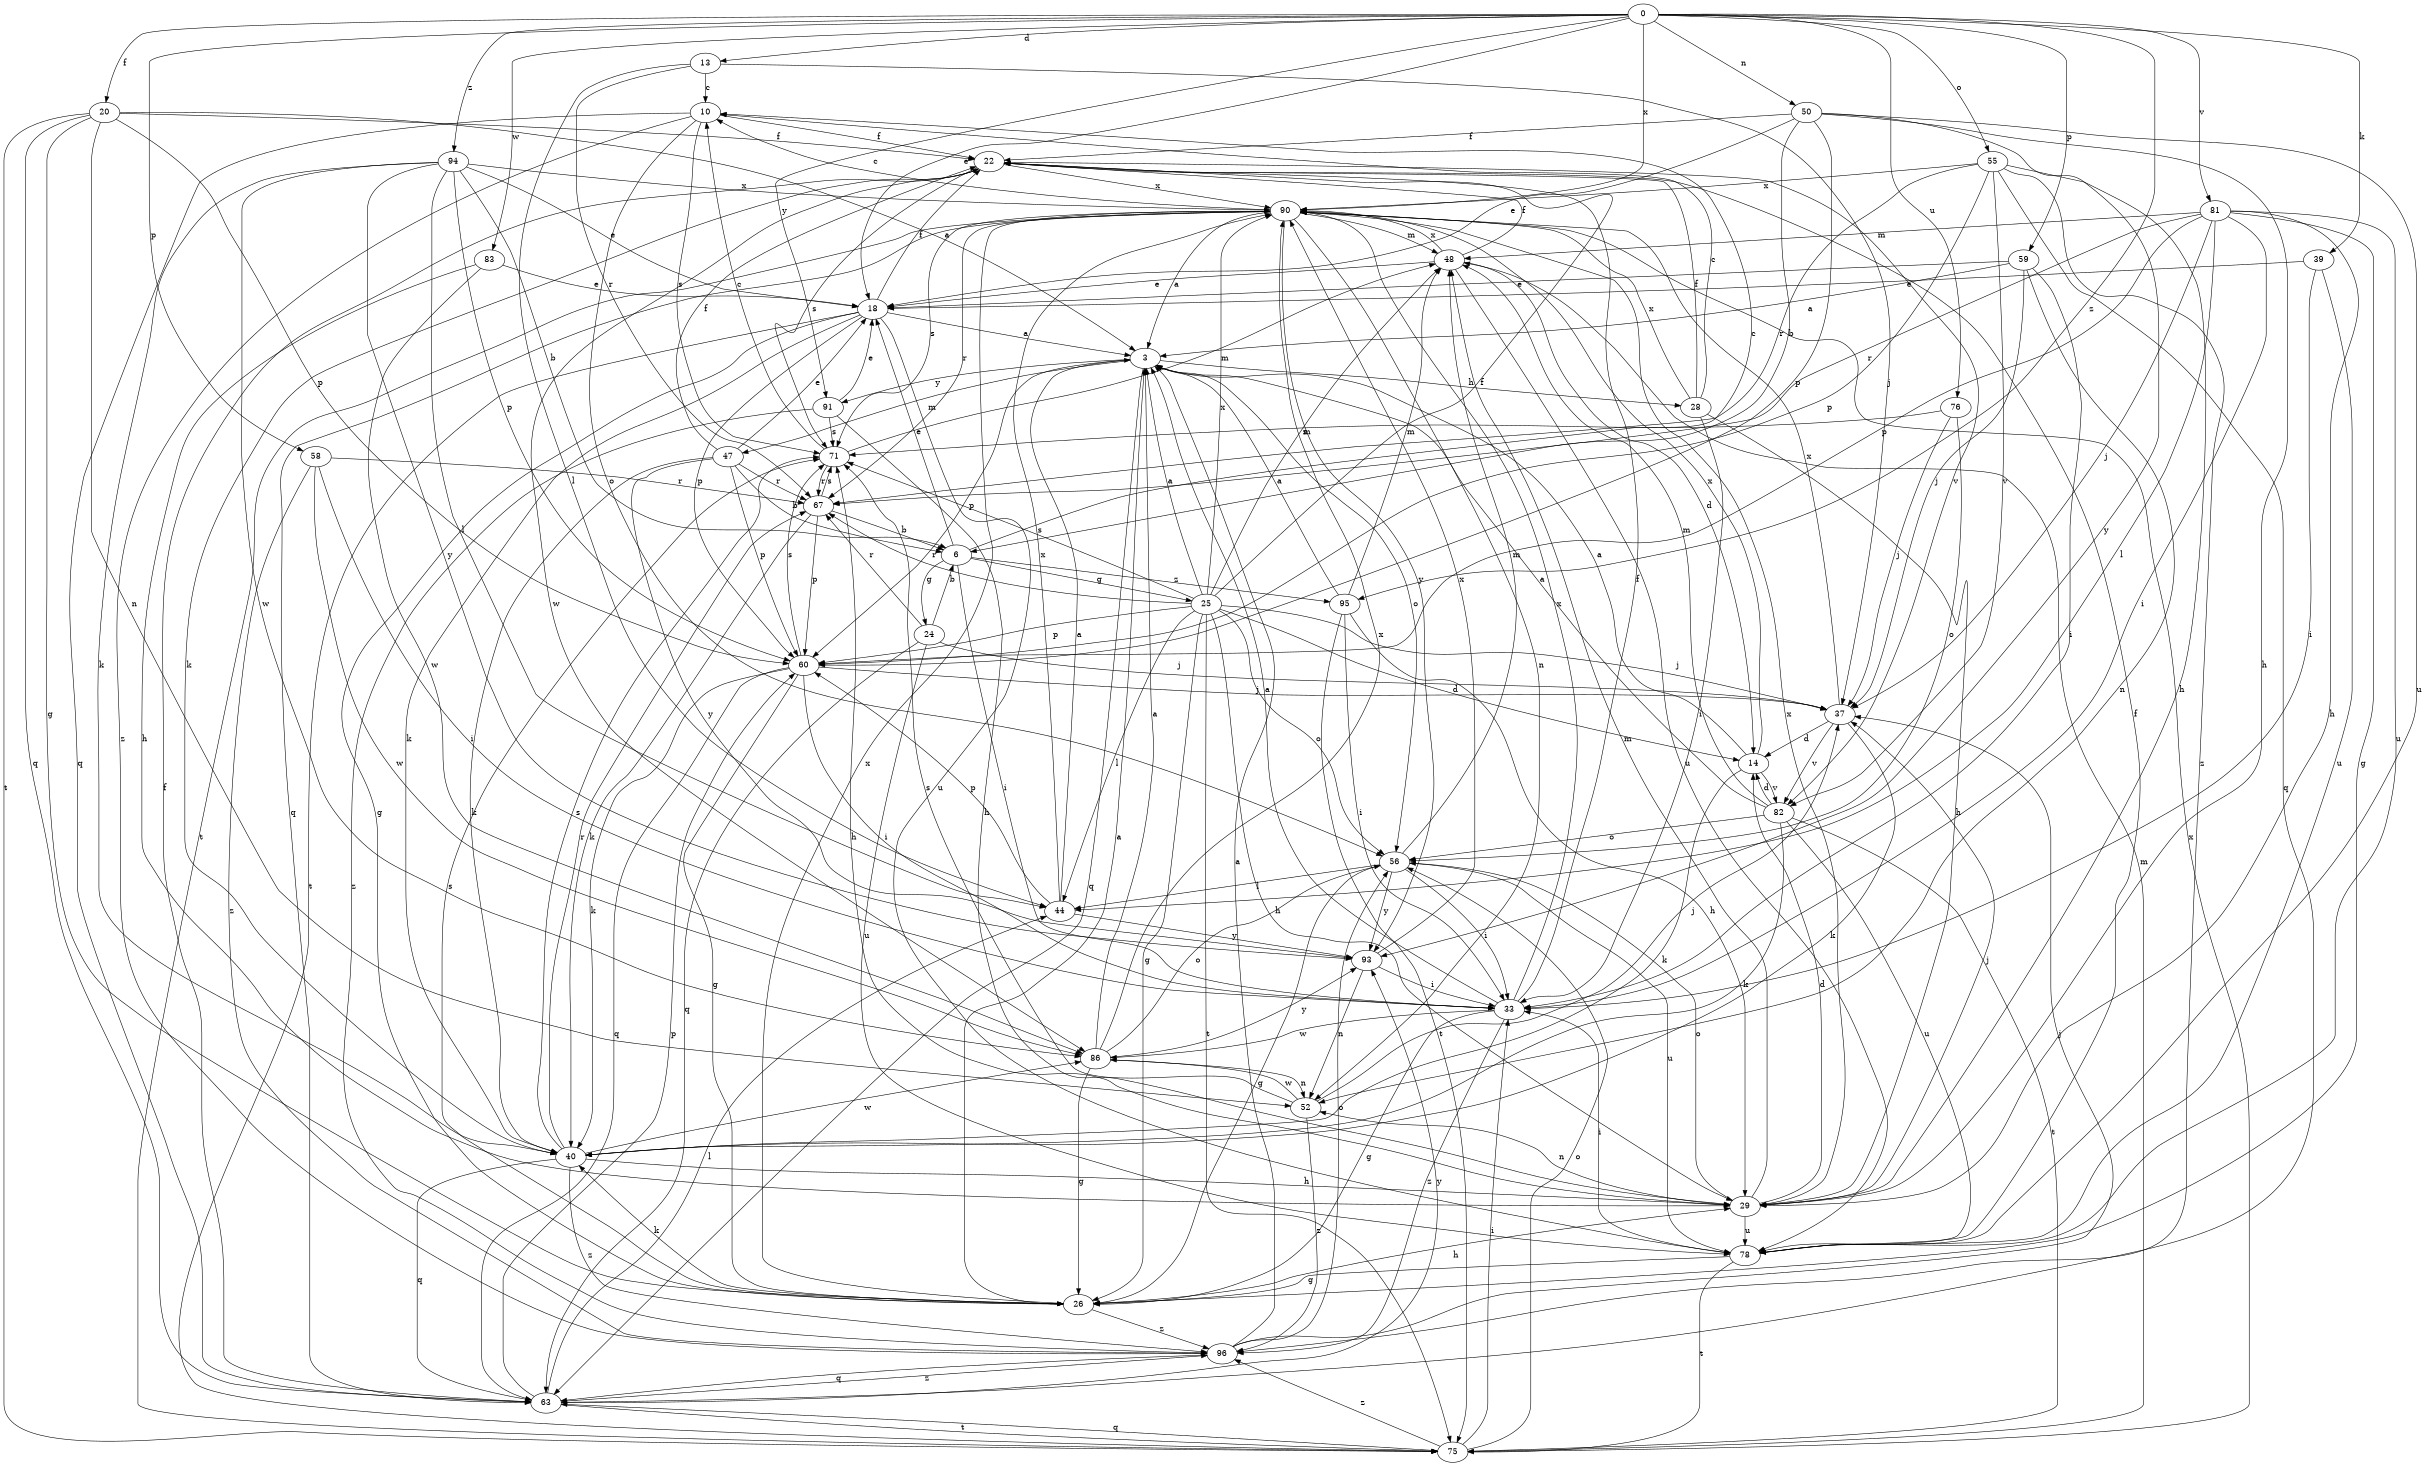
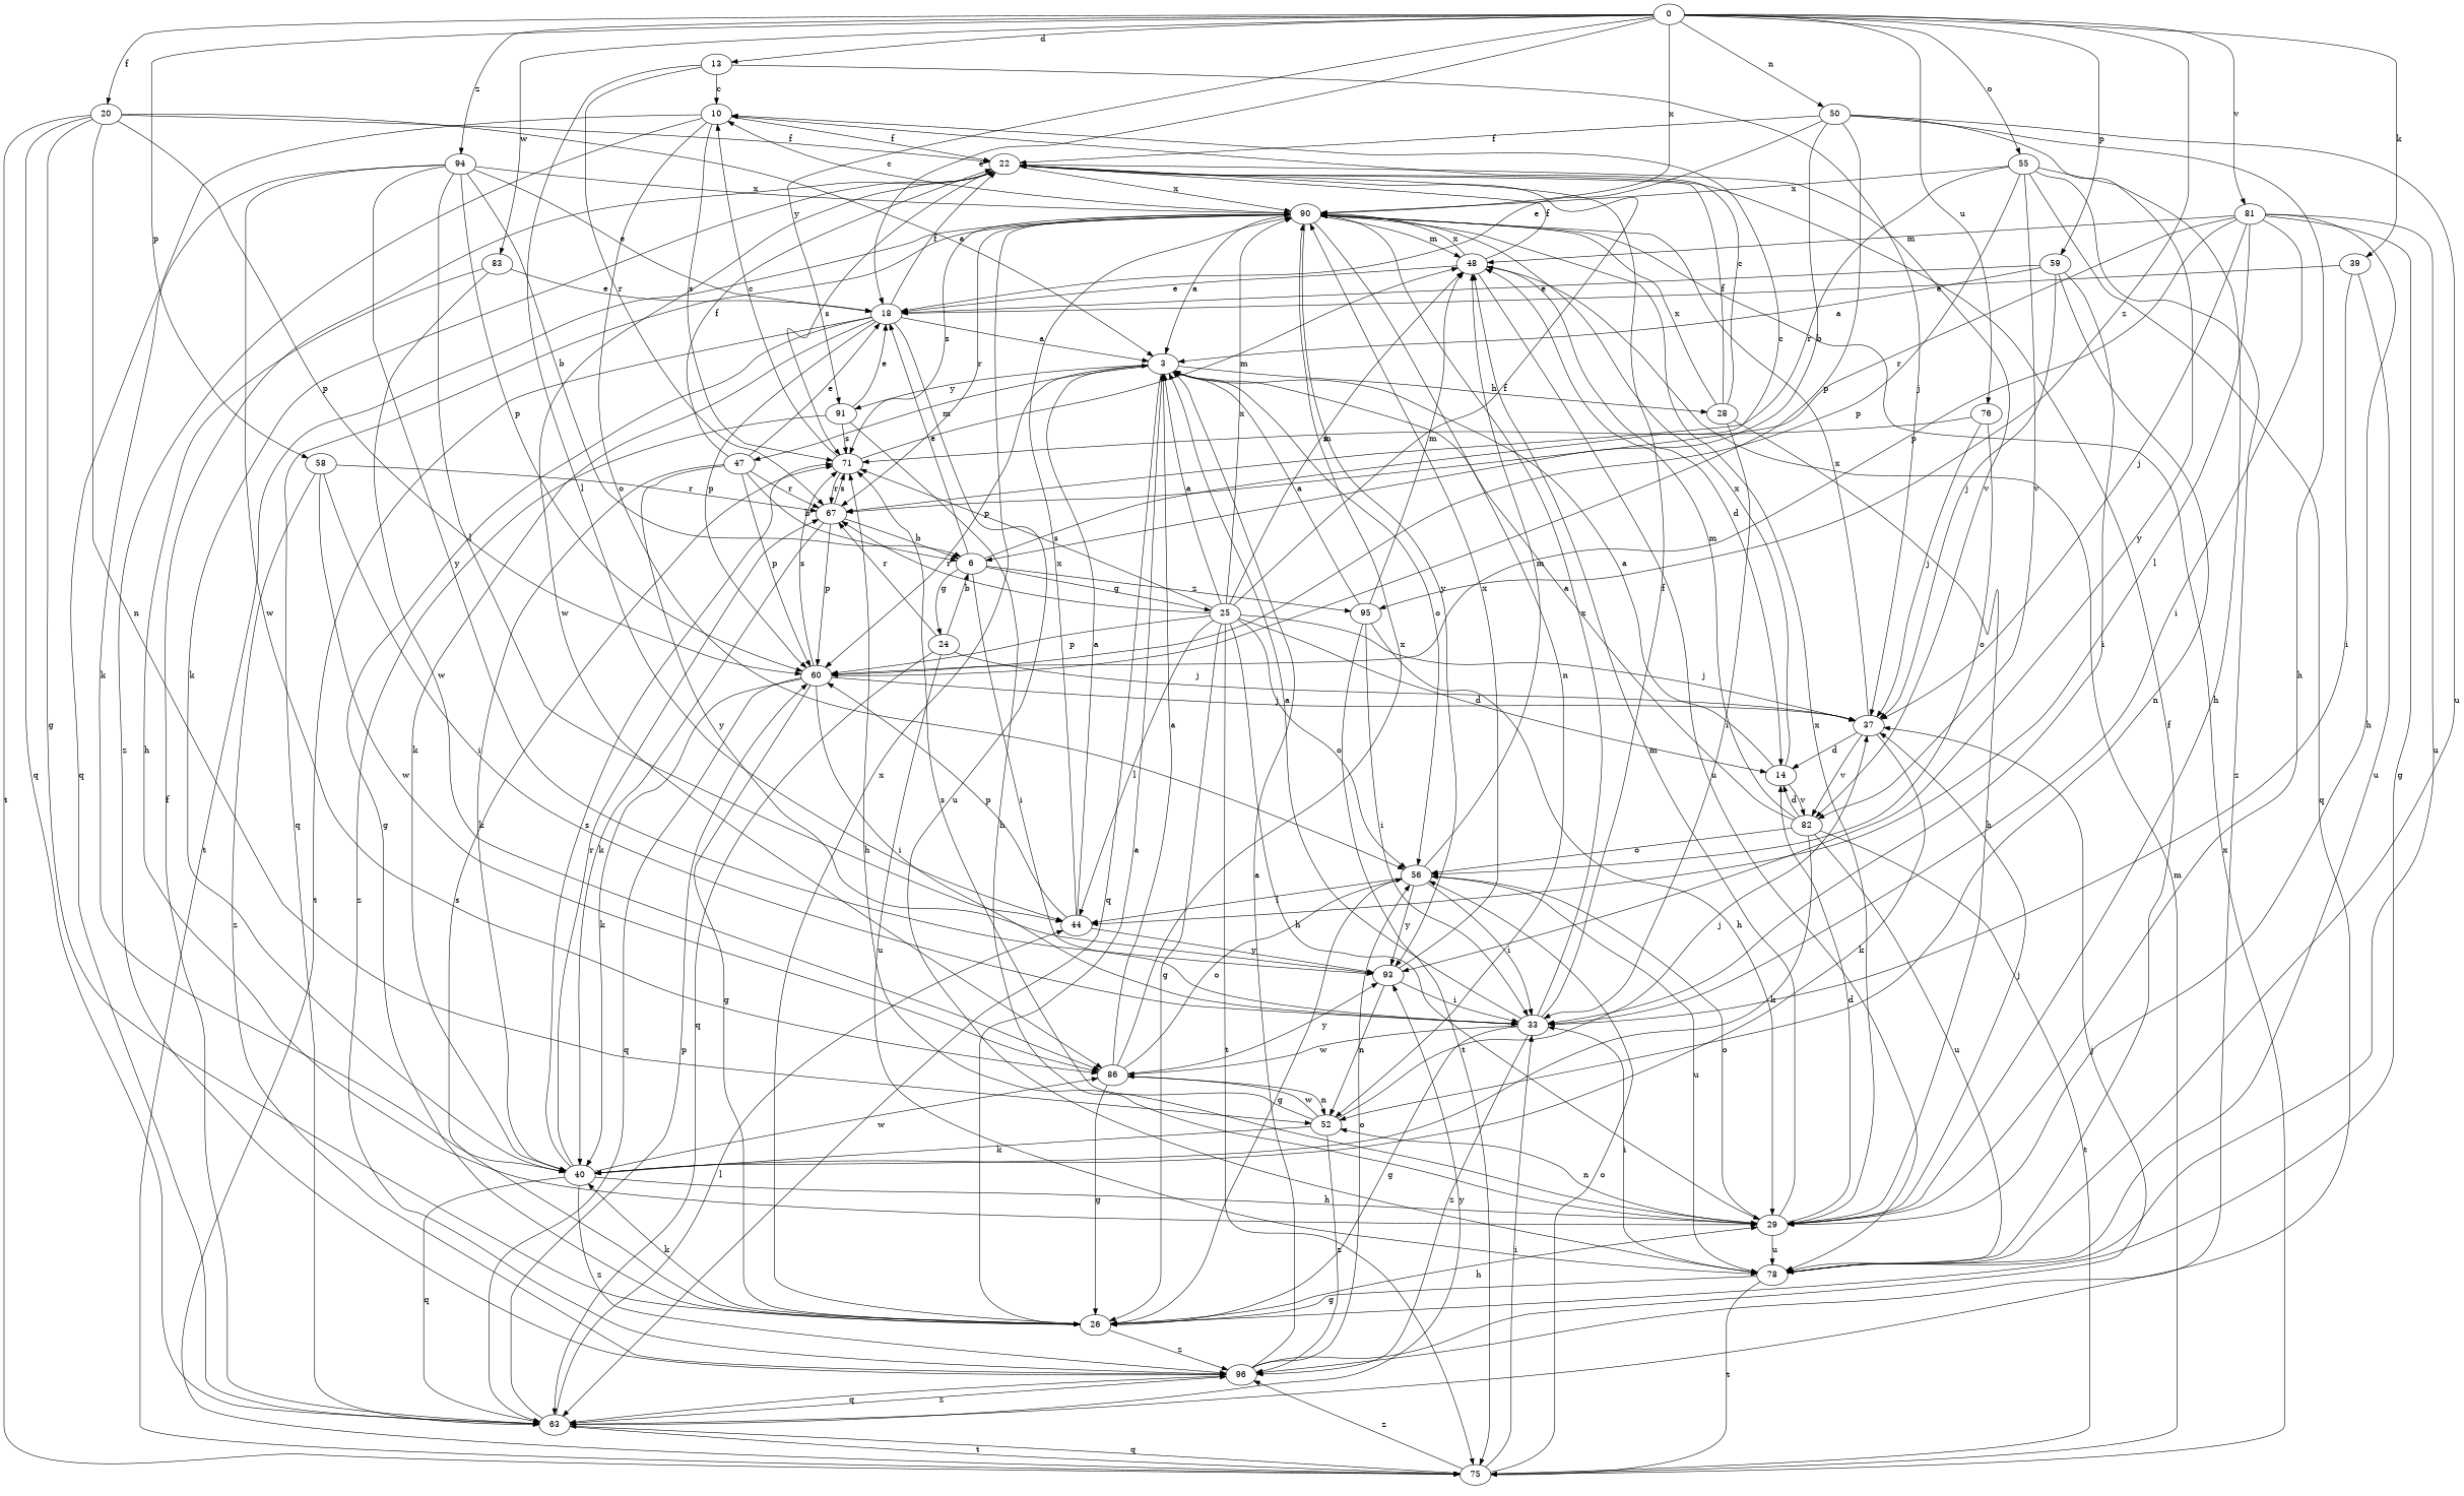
  strict digraph {
    fontname="DejaVu Serif"
    node [fontname="DejaVu Serif"]
    edge [fontname="DejaVu Serif"]
    0
    13
    18
    20
    39
    50
    55
    58
    59
    76
    81
    83
    90
    91
    94
    95
    10
    37
    44
    67
    3
    60
    22
    26
    40
    75
    78
    63
    52
    33
    6
    29
    93
    96
    82
    86
    56
    71
    48
    28
    47
    24
    25
    14
    0 -> 13 [label=d]
    0 -> 18 [label=e]
    0 -> 20 [label=f]
    0 -> 39 [label=k]
    0 -> 50 [label=n]
    0 -> 55 [label=o]
    0 -> 58 [label=p]
    0 -> 59 [label=p]
    0 -> 76 [label=u]
    0 -> 81 [label=v]
    0 -> 83 [label=w]
    0 -> 90 [label=x]
    0 -> 91 [label=y]
    0 -> 94 [label=z]
    0 -> 95 [label=z]
    13 -> 10 [label=c]
    13 -> 37 [label=j]
    13 -> 44 [label=l]
    13 -> 67 [label=r]
    18 -> 3 [label=a]
    18 -> 60 [label=p]
    18 -> 22 [label=f]
    18 -> 26 [label=g]
    18 -> 40 [label=k]
    18 -> 75 [label=t]
    18 -> 78 [label=u]
    20 -> 3 [label=a]
    20 -> 60 [label=p]
    20 -> 22 [label=f]
    20 -> 26 [label=g]
    20 -> 75 [label=t]
    20 -> 63 [label=q]
    20 -> 52 [label=n]
    39 -> 18 [label=e]
    39 -> 78 [label=u]
    39 -> 33 [label=i]
    50 -> 18 [label=e]
    50 -> 60 [label=p]
    50 -> 22 [label=f]
    50 -> 78 [label=u]
    50 -> 6 [label=b]
    50 -> 29 [label=h]
    50 -> 93 [label=y]
    55 -> 90 [label=x]
    55 -> 67 [label=r]
    55 -> 60 [label=p]
    55 -> 63 [label=q]
    55 -> 29 [label=h]
    55 -> 96 [label=z]
    55 -> 82 [label=v]
    58 -> 67 [label=r]
    58 -> 33 [label=i]
    58 -> 96 [label=z]
    58 -> 86 [label=w]
    59 -> 18 [label=e]
    59 -> 37 [label=j]
    59 -> 3 [label=a]
    59 -> 52 [label=n]
    59 -> 33 [label=i]
    76 -> 37 [label=j]
    76 -> 56 [label=o]
    76 -> 71 [label=s]
    81 -> 37 [label=j]
    81 -> 44 [label=l]
    81 -> 67 [label=r]
    81 -> 60 [label=p]
    81 -> 26 [label=g]
    81 -> 78 [label=u]
    81 -> 33 [label=i]
    81 -> 29 [label=h]
    81 -> 48 [label=m]
    83 -> 18 [label=e]
    83 -> 29 [label=h]
    83 -> 86 [label=w]
    90 -> 10 [label=c]
    90 -> 67 [label=r]
    90 -> 3 [label=a]
    90 -> 75 [label=t]
    90 -> 63 [label=q]
    90 -> 52 [label=n]
    90 -> 93 [label=y]
    90 -> 71 [label=s]
    90 -> 48 [label=m]
    91 -> 18 [label=e]
    91 -> 29 [label=h]
    91 -> 96 [label=z]
    91 -> 71 [label=s]
    94 -> 18 [label=e]
    94 -> 90 [label=x]
    94 -> 44 [label=l]
    94 -> 60 [label=p]
    94 -> 40 [label=k]
    94 -> 6 [label=b]
    94 -> 93 [label=y]
    94 -> 86 [label=w]
    95 -> 3 [label=a]
    95 -> 75 [label=t]
    95 -> 33 [label=i]
    95 -> 29 [label=h]
    95 -> 48 [label=m]
    10 -> 22 [label=f]
    10 -> 63 [label=q]
    10 -> 96 [label=z]
    10 -> 56 [label=o]
    10 -> 71 [label=s]
    37 -> 90 [label=x]
    37 -> 40 [label=k]
    37 -> 82 [label=v]
    37 -> 14 [label=d]
    44 -> 90 [label=x]
    44 -> 3 [label=a]
    44 -> 60 [label=p]
    44 -> 93 [label=y]
    67 -> 60 [label=p]
    67 -> 40 [label=k]
    67 -> 6 [label=b]
    67 -> 71 [label=s]
    3 -> 91 [label=y]
    3 -> 60 [label=p]
    3 -> 63 [label=q]
    3 -> 56 [label=o]
    3 -> 28 [label=h]
    3 -> 47 [label=m]
    60 -> 37 [label=j]
    60 -> 26 [label=g]
    60 -> 40 [label=k]
    60 -> 63 [label=q]
    60 -> 33 [label=i]
    60 -> 71 [label=s]
    22 -> 90 [label=x]
    22 -> 40 [label=k]
    22 -> 82 [label=v]
    22 -> 86 [label=w]
    22 -> 71 [label=s]
    26 -> 90 [label=x]
    26 -> 3 [label=a]
    26 -> 40 [label=k]
    26 -> 29 [label=h]
    26 -> 96 [label=z]
    26 -> 71 [label=s]
    40 -> 67 [label=r]
    40 -> 63 [label=q]
    40 -> 29 [label=h]
    40 -> 96 [label=z]
    40 -> 86 [label=w]
    40 -> 71 [label=s]
    75 -> 90 [label=x]
    75 -> 63 [label=q]
    75 -> 33 [label=i]
    75 -> 96 [label=z]
    75 -> 56 [label=o]
    75 -> 48 [label=m]
    78 -> 22 [label=f]
    78 -> 26 [label=g]
    78 -> 75 [label=t]
    78 -> 33 [label=i]
    63 -> 44 [label=l]
    63 -> 60 [label=p]
    63 -> 22 [label=f]
    63 -> 75 [label=t]
    63 -> 93 [label=y]
    63 -> 96 [label=z]
    52 -> 37 [label=j]
-   14 -> 40 [label=k]
+   52 -> 40 [label=k]
    52 -> 96 [label=z]
    52 -> 86 [label=w]
    52 -> 71 [label=s]
    33 -> 90 [label=x]
    33 -> 3 [label=a]
    33 -> 22 [label=f]
    33 -> 26 [label=g]
    33 -> 96 [label=z]
    33 -> 86 [label=w]
    6 -> 18 [label=e]
    6 -> 95 [label=z]
    6 -> 10 [label=c]
    6 -> 33 [label=i]
    6 -> 24 [label=g]
    6 -> 25 [label=g]
    29 -> 90 [label=x]
    29 -> 37 [label=j]
    29 -> 78 [label=u]
    29 -> 52 [label=n]
    29 -> 56 [label=o]
    29 -> 71 [label=h]
    29 -> 48 [label=m]
    29 -> 14 [label=d]
    93 -> 90 [label=x]
    93 -> 52 [label=n]
    93 -> 33 [label=i]
    96 -> 37 [label=j]
    96 -> 3 [label=a]
    96 -> 63 [label=q]
    96 -> 56 [label=o]
    82 -> 3 [label=a]
    82 -> 40 [label=k]
    82 -> 75 [label=t]
    82 -> 78 [label=u]
    82 -> 56 [label=o]
    82 -> 48 [label=m]
    82 -> 14 [label=d]
    86 -> 90 [label=x]
    86 -> 3 [label=a]
    86 -> 26 [label=g]
    86 -> 52 [label=n]
    86 -> 93 [label=y]
    86 -> 56 [label=o]
    56 -> 44 [label=l]
    56 -> 26 [label=g]
    56 -> 78 [label=u]
    56 -> 33 [label=i]
    56 -> 93 [label=y]
    56 -> 48 [label=m]
    71 -> 10 [label=c]
    71 -> 67 [label=r]
    71 -> 48 [label=m]
    48 -> 18 [label=e]
    48 -> 90 [label=x]
    48 -> 22 [label=f]
    48 -> 78 [label=u]
    48 -> 14 [label=d]
    28 -> 90 [label=x]
    28 -> 10 [label=c]
    28 -> 22 [label=f]
    28 -> 33 [label=i]
    28 -> 29 [label=h]
    47 -> 18 [label=e]
    47 -> 67 [label=r]
    47 -> 60 [label=p]
    47 -> 22 [label=f]
    47 -> 40 [label=k]
    47 -> 6 [label=b]
    47 -> 93 [label=y]
    24 -> 37 [label=j]
    24 -> 67 [label=r]
    24 -> 78 [label=u]
    24 -> 63 [label=q]
    24 -> 6 [label=b]
    25 -> 90 [label=x]
    25 -> 37 [label=j]
    25 -> 44 [label=l]
    25 -> 67 [label=r]
    25 -> 3 [label=a]
    25 -> 60 [label=p]
    25 -> 22 [label=f]
    25 -> 26 [label=g]
    25 -> 75 [label=t]
    25 -> 29 [label=h]
    25 -> 56 [label=o]
    25 -> 71 [label=s]
    25 -> 48 [label=m]
    25 -> 14 [label=d]
    14 -> 90 [label=x]
    14 -> 3 [label=a]
    14 -> 82 [label=v]
  }
